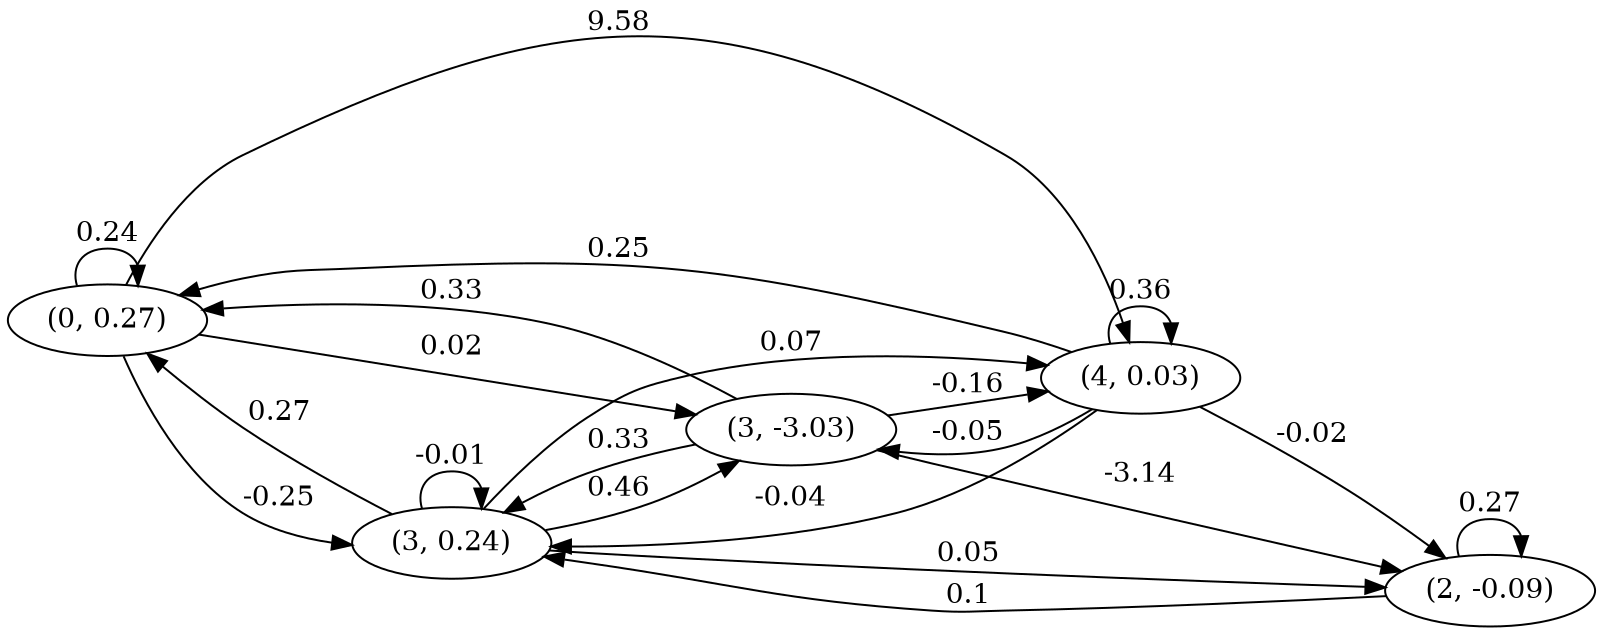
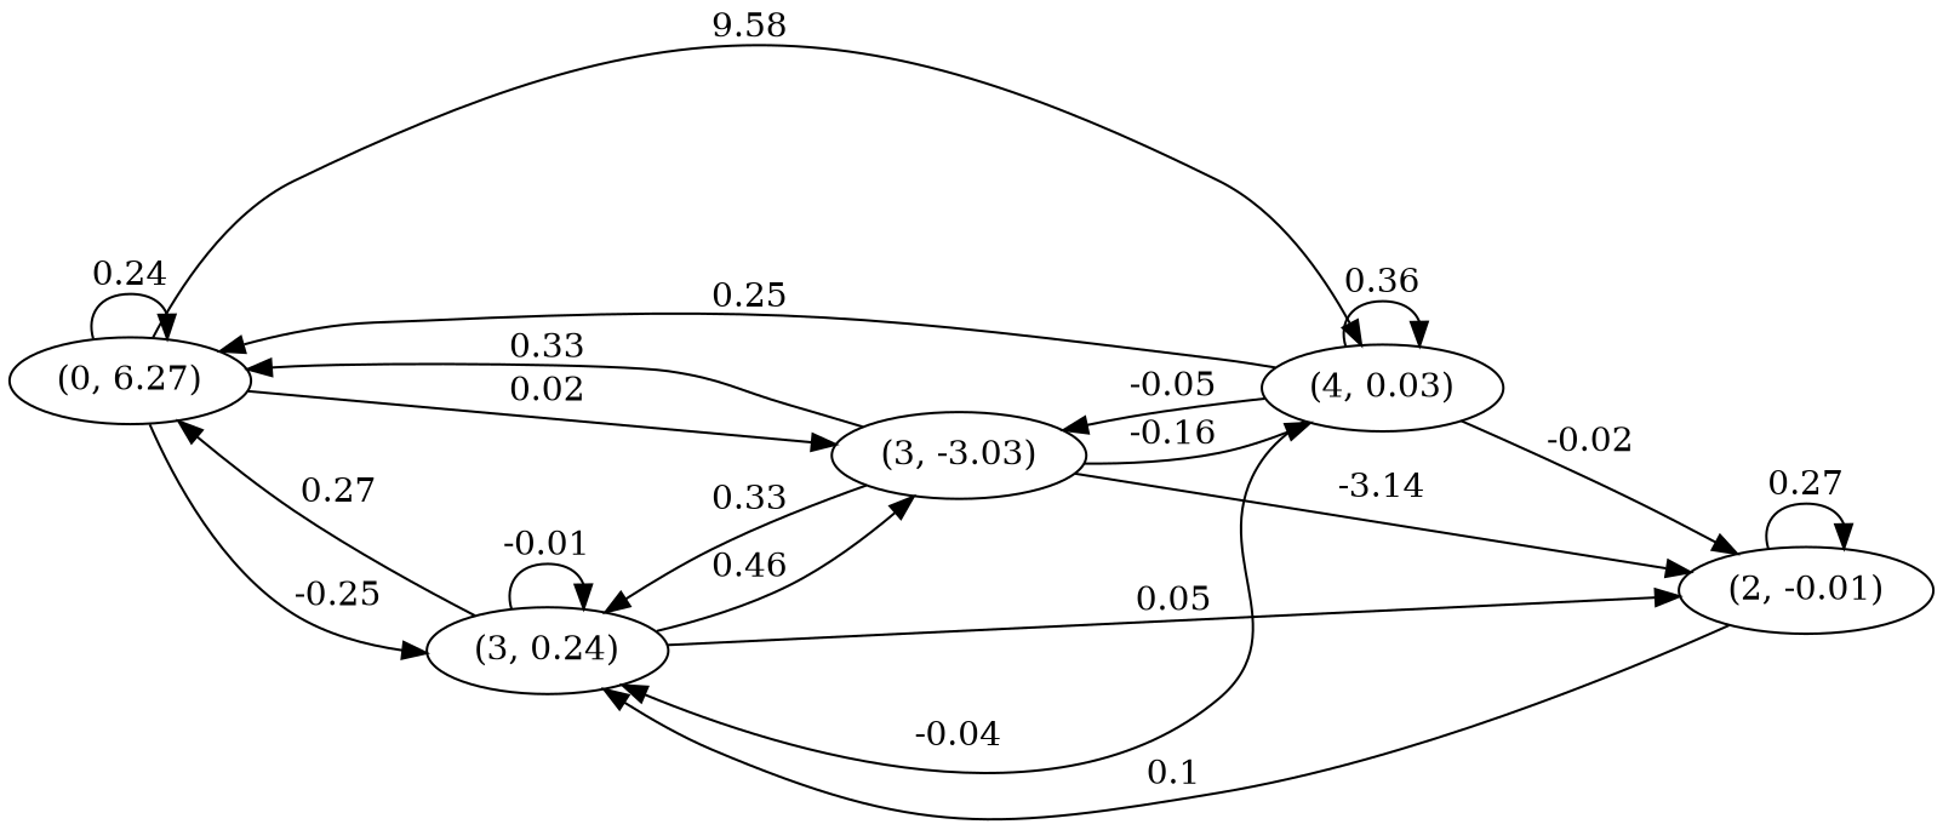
  digraph {
    rankdir=LR
-   n1 [label="(0, 0.27)"]
+   n1 [label="(0, 6.27)"]
    n2 [label="(3, 0.24)"]
    n3 [label="(3, -3.03)"]
    n4 [label="(4, 0.03)"]
-   n5 [label="(2, -0.09)"]
+   n5 [label="(2, -0.01)"]
    n1 -> n1 [label=0.24]
    n1 -> n2 [label=-0.25]
    n1 -> n3 [label=0.02]
    n1 -> n4 [label=9.58]
    n2 -> n1 [label=0.27]
    n2 -> n2 [label=-0.01]
    n2 -> n3 [label=0.46]
-   n2 -> n4 [label=0.07]
    n2 -> n5 [label=0.05]
    n3 -> n1 [label=0.33]
    n3 -> n2 [label=0.33]
    n3 -> n4 [label=-0.16]
    n3 -> n5 [label=-3.14]
    n4 -> n1 [label=0.25]
    n4 -> n2 [label=-0.04]
    n4 -> n3 [label=-0.05]
    n4 -> n4 [label=0.36]
    n4 -> n5 [label=-0.02]
    n5 -> n2 [label=0.1]
    n5 -> n5 [label=0.27]
  }
